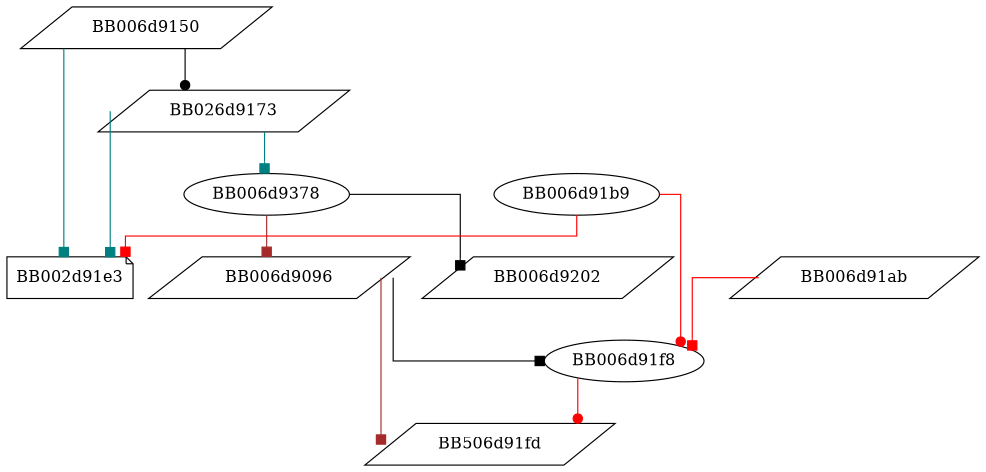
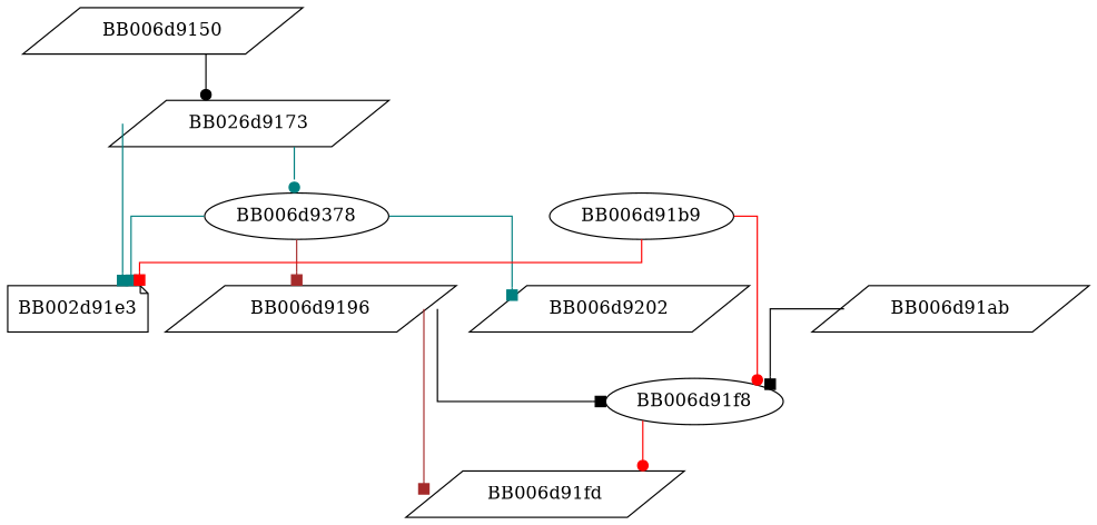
  digraph {
    splines=ortho
    node [shape=parallelogram]
    edge [arrowhead=box color=teal]
    n1 [label=BB002d91e3 shape=note]
    BB006d9150
    n3 [label=BB026d9173]
    n4 [label=BB006d9378 shape=ellipse]
    BB006d9202
-   BB006d9196 [label=BB006d9096]
-   BB006d91fd [label=BB506d91fd]
+   BB006d9196
+   BB006d91fd
    BB006d91f8 [shape=ellipse]
    BB006d91ab
    BB006d91b9 [shape=ellipse]
-   BB006d9150 -> n1
+   n4 -> n1
    BB006d9150 -> n3 [arrowhead=dot color=black]
    n3 -> n1
-   n3 -> n4
-   n4 -> BB006d9202 [color=black]
+   n3 -> n4 [arrowhead=dot]
+   n4 -> BB006d9202
    n4 -> BB006d9196 [color=brown]
    BB006d9196 -> BB006d91fd [color=brown]
    BB006d9196 -> BB006d91f8 [color=black]
    BB006d91f8 -> BB006d91fd [arrowhead=dot color=red]
-   BB006d91ab -> BB006d91f8 [color=red]
+   BB006d91ab -> BB006d91f8 [color=black]
    BB006d91b9 -> n1 [color=red]
    BB006d91b9 -> BB006d91f8 [arrowhead=dot color=red]
  }
